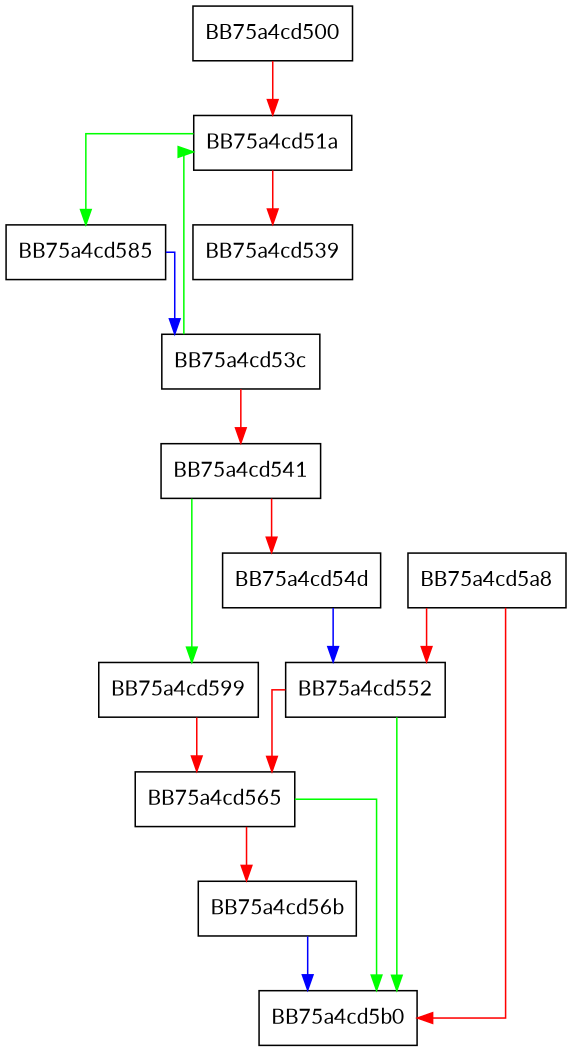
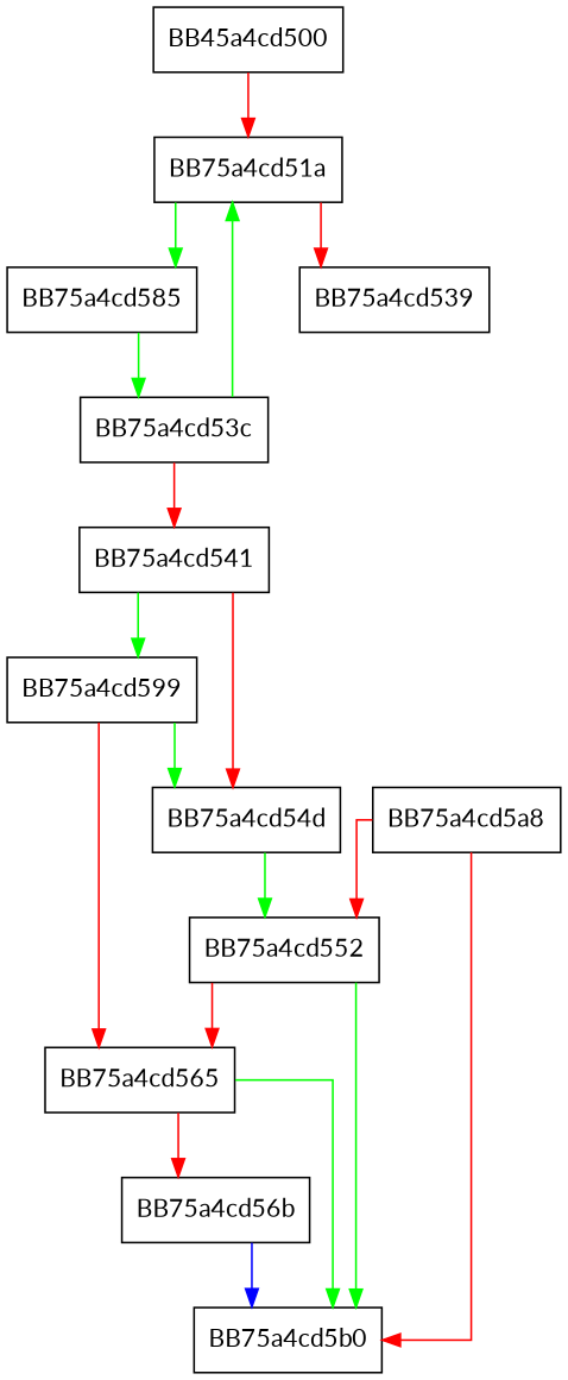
  digraph {
    fontname=Lato
    splines=ortho
    node [fontname=Lato shape=box]
    edge [color=red fontname=Lato]
-   BB75a4cd500
+   BB75a4cd500 [label=BB45a4cd500]
    BB75a4cd51a
    BB75a4cd585
    BB75a4cd539
    BB75a4cd53c
    BB75a4cd541
    BB75a4cd599
    BB75a4cd54d
    BB75a4cd565
    BB75a4cd552
    BB75a4cd5a8
    BB75a4cd5b0
    BB75a4cd56b
    BB75a4cd500 -> BB75a4cd51a
    BB75a4cd51a -> BB75a4cd585 [color=green]
    BB75a4cd51a -> BB75a4cd539
-   BB75a4cd585 -> BB75a4cd53c [color=blue]
+   BB75a4cd585 -> BB75a4cd53c [color=green]
    BB75a4cd53c -> BB75a4cd51a [color=green]
    BB75a4cd53c -> BB75a4cd541
    BB75a4cd541 -> BB75a4cd599 [color=green]
    BB75a4cd541 -> BB75a4cd54d
+   BB75a4cd599 -> BB75a4cd54d [color=green]
    BB75a4cd599 -> BB75a4cd565
-   BB75a4cd54d -> BB75a4cd552 [color=blue]
+   BB75a4cd54d -> BB75a4cd552 [color=green]
    BB75a4cd565 -> BB75a4cd5b0 [color=green]
    BB75a4cd565 -> BB75a4cd56b
    BB75a4cd552 -> BB75a4cd565
    BB75a4cd552 -> BB75a4cd5b0 [color=green]
    BB75a4cd5a8 -> BB75a4cd552
    BB75a4cd5a8 -> BB75a4cd5b0
    BB75a4cd56b -> BB75a4cd5b0 [color=blue]
  }
